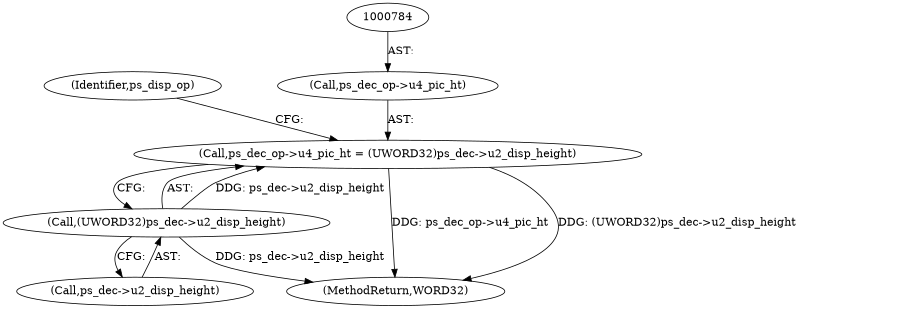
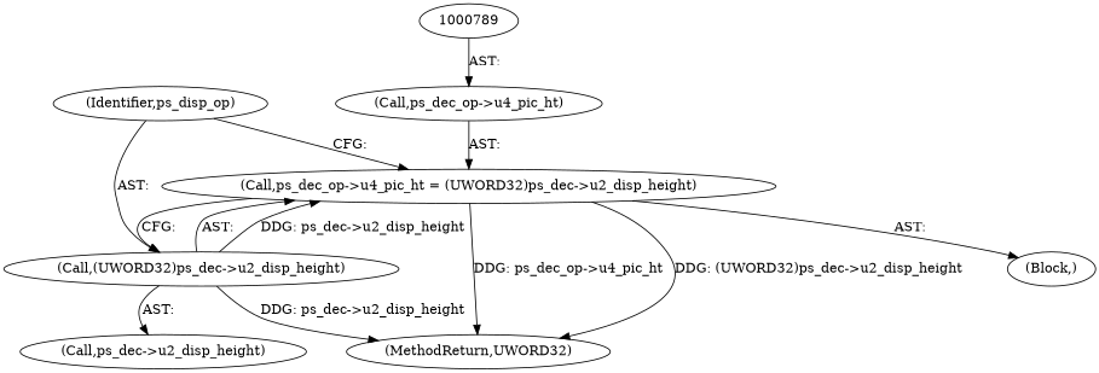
  digraph {
    n1 [label="(Call,ps_dec_op->u4_pic_ht = (UWORD32)ps_dec->u2_disp_height)"]
    n2 [label="(Call,(UWORD32)ps_dec->u2_disp_height)"]
-   n4 [label="(MethodReturn,WORD32)"]
+   n3 [label="(Block,)"]
+   n4 [label="(MethodReturn,UWORD32)"]
    n5 [label="(Call,ps_dec->u2_disp_height)"]
    n6 [label="(Call,ps_dec_op->u4_pic_ht)"]
    n7 [label="(Identifier,ps_disp_op)"]
-   1000789 [label=1000784]
+   1000789
    n1 -> n2 [label="CFG: "]
+   n1 -> n3 [label="AST: "]
    n1 -> n4 [label="DDG: ps_dec_op->u4_pic_ht"]
    n1 -> n4 [label="DDG: (UWORD32)ps_dec->u2_disp_height"]
    n2 -> n1 [label="AST: "]
    n2 -> n1 [label="DDG: ps_dec->u2_disp_height"]
    n2 -> n4 [label="DDG: ps_dec->u2_disp_height"]
-   n2 -> n5 [label="CFG: "]
-   n5 -> n2 [label="AST: "]
+   n2 -> n5 [label="AST: "]
+   n7 -> n2 [label="AST: "]
    n6 -> n1 [label="AST: "]
    n7 -> n1 [label="CFG: "]
    1000789 -> n6 [label="AST: "]
  }
